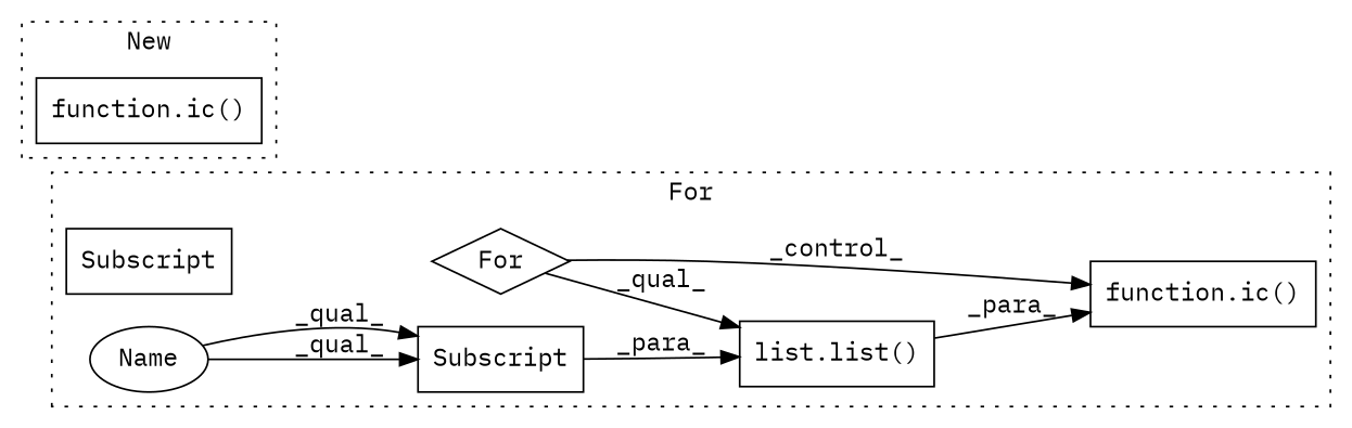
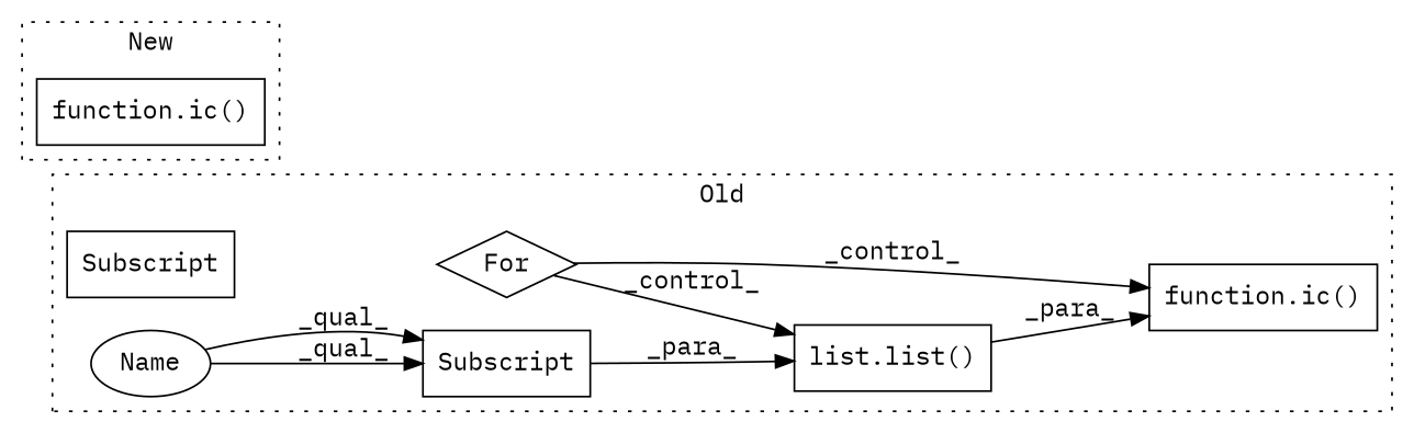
  digraph {
    fontname="IBM Plex Mono"
    rankdir=LR
    node [a=75 fontname="IBM Plex Mono" l="3,1" s="11950,0" shape=box]
    edge [fontname="IBM Plex Mono"]
    n1 [label="function.ic()" s="11942,11979"]
    n2 [a=107 l="4,86" label=For s="11833,11856" shape=diamond]
    n3 [l="5,1" label="list.list()" s="11945,11978"]
    n4 [a=63 l="28,0" label=Subscript]
    n5 [a=63 l="28,0" label=Subscript]
    n6 [a=87 l=1 label=Name s=11950 shape=ellipse]
    n7 [label="function.ic()" s="14960,14976"]
    subgraph cluster_1 {
-     label=For
+     label=Old
      style=dotted
      n1
      n2
      n3
      n4
      n5
      n6
    }
    subgraph cluster_2 {
      label=New
      style=dotted
      n7
    }
    n2 -> n1 [label=_control_]
-   n2 -> n3 [label=_qual_]
+   n2 -> n3 [label=_control_]
    n3 -> n1 [label=_para_]
    n5 -> n3 [label=_para_]
    n6 -> n5 [label=_qual_]
    n6 -> n5 [label=_qual_]
  }
